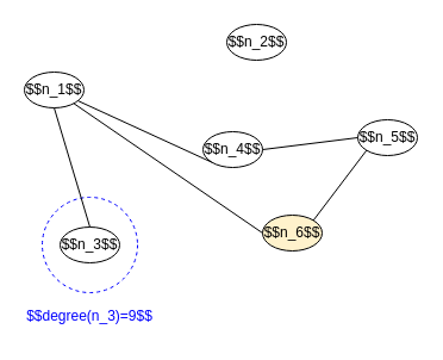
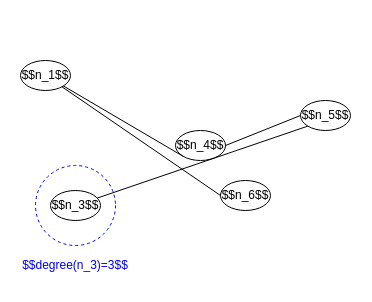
  <mxCell id="0" />
  <mxCell id="1" parent="0" />
  <mxCell id="2" value="" style="ellipse;whiteSpace=wrap;html=1;aspect=fixed;dashed=1;fillColor=none;strokeColor=#0000FF;" vertex="1" parent="1"><mxGeometry x="35" y="165" width="80" height="80" as="geometry" /></mxCell>
  <mxCell id="3" value="$$n_1$$" style="ellipse;whiteSpace=wrap;html=1;" vertex="1" parent="1"><mxGeometry x="20" y="60" width="50" height="30" as="geometry" /></mxCell>
- <mxCell id="4" value="$$n_2$$" style="ellipse;whiteSpace=wrap;html=1;" vertex="1" parent="1"><mxGeometry x="190" y="20" width="50" height="30" as="geometry" /></mxCell>
  <mxCell id="5" value="$$n_3$$" style="ellipse;whiteSpace=wrap;html=1;" vertex="1" parent="1"><mxGeometry x="50" y="190" width="50" height="30" as="geometry" /></mxCell>
  <mxCell id="6" value="$$n_5$$" style="ellipse;whiteSpace=wrap;html=1;" vertex="1" parent="1"><mxGeometry x="300" y="100" width="50" height="30" as="geometry" /></mxCell>
- <mxCell id="7" value="$$n_4$$" style="ellipse;whiteSpace=wrap;html=1;" vertex="1" parent="1"><mxGeometry x="170" y="110" width="50" height="30" as="geometry" /></mxCell>
- <mxCell id="8" value="$$n_6$$" style="ellipse;whiteSpace=wrap;html=1;fillColor=#fff2cc;" vertex="1" parent="1"><mxGeometry x="220" y="180" width="50" height="30" as="geometry" /></mxCell>
- <mxCell id="9" value="" style="endArrow=none;html=1;rounded=0;entryX=0.5;entryY=1;entryDx=0;entryDy=0;exitX=0.5;exitY=0;exitDx=0;exitDy=0;" edge="1" parent="1" source="5" target="3"><mxGeometry width="50" height="50" relative="1" as="geometry"><mxPoint x="-30" y="420" as="sourcePoint" /><mxPoint x="20" y="370" as="targetPoint" /></mxGeometry></mxCell>
+ <mxCell id="7" value="$$n_4$$" style="ellipse;whiteSpace=wrap;html=1;" vertex="1" parent="1"><mxGeometry x="175" y="130" width="50" height="30" as="geometry" /></mxCell>
+ <mxCell id="8" value="$$n_6$$" style="ellipse;whiteSpace=wrap;html=1;" vertex="1" parent="1"><mxGeometry x="220" y="180" width="50" height="30" as="geometry" /></mxCell>
  <mxCell id="10" value="" style="endArrow=none;html=1;rounded=0;exitX=0;exitY=0.5;exitDx=0;exitDy=0;" edge="1" parent="1" source="8" target="3"><mxGeometry width="50" height="50" relative="1" as="geometry"><mxPoint x="-30" y="420" as="sourcePoint" /><mxPoint x="20" y="370" as="targetPoint" /></mxGeometry></mxCell>
  <mxCell id="11" value="" style="endArrow=none;html=1;rounded=0;exitX=0;exitY=1;exitDx=0;exitDy=0;" edge="1" parent="1" source="7" target="3"><mxGeometry width="50" height="50" relative="1" as="geometry"><mxPoint x="-30" y="420" as="sourcePoint" /><mxPoint x="20" y="370" as="targetPoint" /></mxGeometry></mxCell>
  <mxCell id="12" value="" style="endArrow=none;html=1;rounded=0;entryX=1;entryY=0.5;entryDx=0;entryDy=0;exitX=0;exitY=0.5;exitDx=0;exitDy=0;" edge="1" parent="1" source="6" target="7"><mxGeometry width="50" height="50" relative="1" as="geometry"><mxPoint x="-30" y="420" as="sourcePoint" /><mxPoint x="20" y="370" as="targetPoint" /></mxGeometry></mxCell>
- <mxCell id="13" value="" style="endArrow=none;html=1;rounded=0;entryX=1;entryY=0;entryDx=0;entryDy=0;exitX=0;exitY=1;exitDx=0;exitDy=0;" edge="1" parent="1" source="6" target="8"><mxGeometry width="50" height="50" relative="1" as="geometry"><mxPoint x="-30" y="420" as="sourcePoint" /><mxPoint x="20" y="370" as="targetPoint" /></mxGeometry></mxCell>
- <mxCell id="14" value="$$degree(n_3)=9$$" style="text;html=1;strokeColor=none;fillColor=none;align=center;verticalAlign=middle;whiteSpace=wrap;rounded=0;fontColor=#0000FF;" vertex="1" parent="1"><mxGeometry x="45" y="250" width="60" height="30" as="geometry" /></mxCell>
+ <mxCell id="13" value="" style="endArrow=none;html=1;rounded=0;exitX=0;exitY=1;exitDx=0;exitDy=0;" edge="1" parent="1" source="6" target="5"><mxGeometry width="50" height="50" relative="1" as="geometry"><mxPoint x="-30" y="420" as="sourcePoint" /><mxPoint x="20" y="370" as="targetPoint" /></mxGeometry></mxCell>
+ <mxCell id="14" value="$$degree(n_3)=3$$" style="text;html=1;strokeColor=none;fillColor=none;align=center;verticalAlign=middle;whiteSpace=wrap;rounded=0;fontColor=#0000FF;" vertex="1" parent="1"><mxGeometry x="45" y="250" width="60" height="30" as="geometry" /></mxCell>
